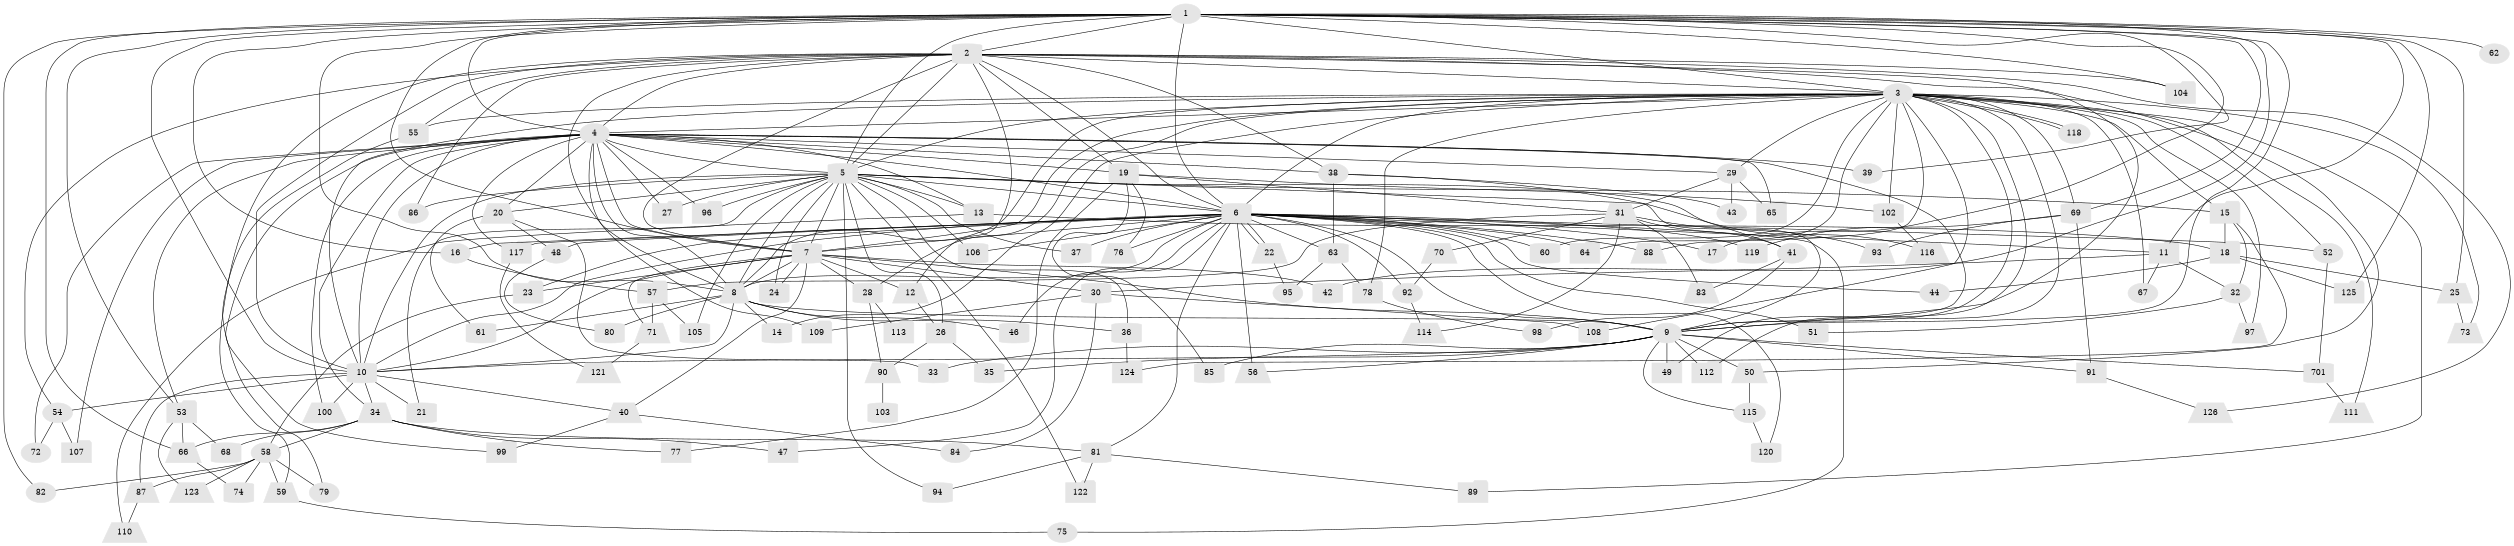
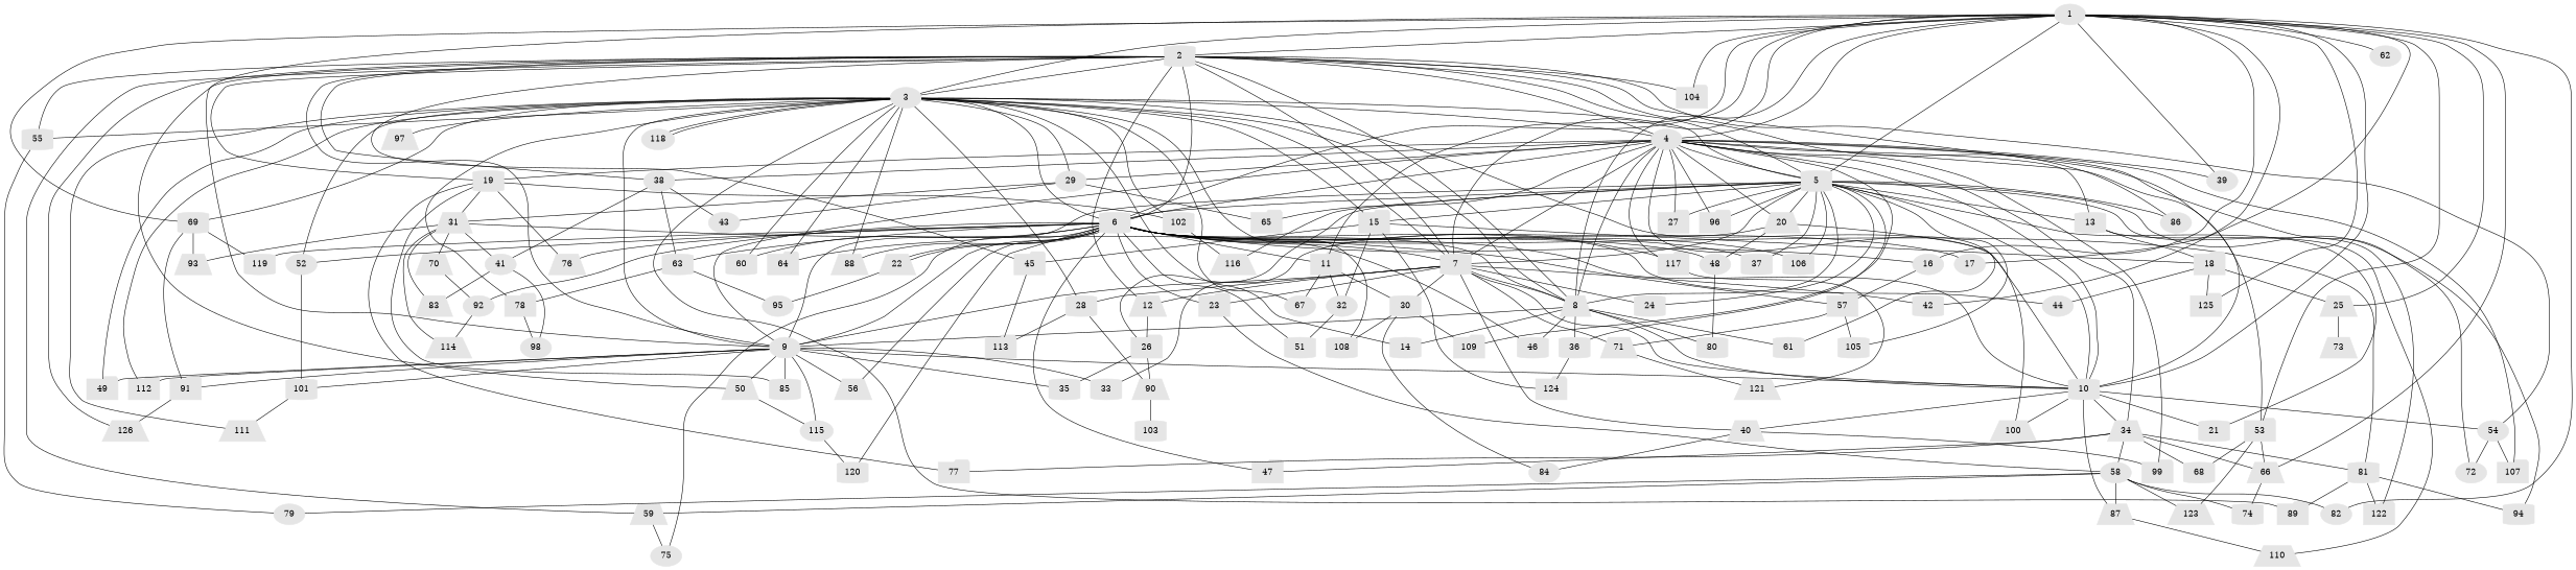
  graph {
    node [color=gray90 shape=cylinder style=filled]
    1 [shape=ellipse]
    2
    3 [shape=ellipse]
    4 [shape=ellipse]
    5
    6
    7
    8 [shape=trapezium]
    9 [shape=ellipse]
    10
    11 [shape=folder]
    16 [shape=ellipse]
    17 [shape=ellipse]
    25 [shape=trapezium]
    39 [shape=ellipse]
    42
    53 [shape=folder]
    62 [shape=ellipse]
    66 [shape=trapezium]
    69
    82 [shape=ellipse]
    104 [shape=folder]
    125 [shape=folder]
    12 [shape=trapezium]
    19
    38 [shape=ellipse]
+   45 [shape=folder]
    50 [shape=trapezium]
    54 [shape=ellipse]
    55
    59 [shape=trapezium]
    86 [shape=ellipse]
    126 [shape=trapezium]
    14
    15 [shape=folder]
    28
    29 [shape=ellipse]
    49 [shape=folder]
    52 [shape=ellipse]
    60
    64 [shape=folder]
    67 [shape=ellipse]
    73 [shape=trapezium]
    78 [shape=folder]
    88 [shape=trapezium]
    89 [shape=folder]
    97 [shape=trapezium]
    102
    108
    111 [shape=trapezium]
    112 [shape=folder]
    118 [shape=ellipse]
    13
    20 [shape=trapezium]
    27 [shape=folder]
    34 [shape=trapezium]
    65 [shape=folder]
    72 [shape=ellipse]
    96 [shape=folder]
    99 [shape=folder]
    100 [shape=trapezium]
    107 [shape=folder]
    109 [shape=folder]
    117 [shape=folder]
    21
    24
    26 [shape=folder]
    36
    37
    94
    105
    106
    116 [shape=trapezium]
    122 [shape=folder]
    22 [shape=trapezium]
    23 [shape=folder]
    44 [shape=ellipse]
    46
    47 [shape=folder]
    48 [shape=ellipse]
    51
    56 [shape=trapezium]
    63
    75 [shape=ellipse]
    76 [shape=trapezium]
    81
    92 [shape=ellipse]
    119
    120
    30
    40 [shape=trapezium]
    71 [shape=trapezium]
    61
    80
    33
    35
    85
    91 [shape=folder]
-   101 [label=701]
+   101
    115 [shape=ellipse]
    87 [shape=trapezium]
    32 [shape=ellipse]
    57 [shape=folder]
    68
    123 [shape=trapezium]
    74
    93 [shape=trapezium]
    31 [shape=trapezium]
    77 [shape=folder]
    43 [shape=ellipse]
    41 [shape=ellipse]
    113 [shape=folder]
    79 [shape=ellipse]
    18 [shape=folder]
    124 [shape=folder]
    90 [shape=trapezium]
    98 [shape=ellipse]
    110 [shape=trapezium]
    58 [shape=ellipse]
    121 [shape=trapezium]
    95 [shape=ellipse]
    114 [shape=trapezium]
    84 [shape=ellipse]
    70 [shape=trapezium]
    83 [shape=trapezium]
    103
    1 -- 2
    1 -- 3
    1 -- 4
    1 -- 5
    1 -- 6
    1 -- 7
    1 -- 8
    1 -- 9
    1 -- 10
    1 -- 11
    1 -- 16
    1 -- 17
    1 -- 25
    1 -- 39
    1 -- 42
    1 -- 53
    1 -- 62
    1 -- 66
    1 -- 69
    1 -- 82
    1 -- 104
    1 -- 125
    2 -- 3
    2 -- 4
    2 -- 5
    2 -- 6
    2 -- 7
    2 -- 8
    2 -- 9
    2 -- 10
    2 -- 104
    2 -- 12
    2 -- 19
    2 -- 38
+   2 -- 45
    2 -- 50
    2 -- 54
    2 -- 55
    2 -- 59
    2 -- 86
    2 -- 126
    3 -- 4
    3 -- 5
    3 -- 6
    3 -- 7
    3 -- 8
    3 -- 9
    3 -- 10
    3 -- 69
    3 -- 55
    3 -- 14
    3 -- 15
    3 -- 28
    3 -- 29
    3 -- 49
    3 -- 52
    3 -- 60
    3 -- 64
    3 -- 67
-   3 -- 73
    3 -- 78
    3 -- 88
    3 -- 89
    3 -- 97
    3 -- 102
    3 -- 108
    3 -- 111
    3 -- 112
    3 -- 118
    3 -- 118
    4 -- 5
    4 -- 6
    4 -- 7
    4 -- 8
    4 -- 9
    4 -- 10
    4 -- 39
    4 -- 53
    4 -- 19
    4 -- 38
    4 -- 29
    4 -- 13
    4 -- 20
    4 -- 27
    4 -- 34
    4 -- 65
    4 -- 72
    4 -- 96
    4 -- 99
    4 -- 100
    4 -- 107
    4 -- 109
    4 -- 117
    5 -- 6
    5 -- 7
    5 -- 8
    5 -- 9
    5 -- 10
    5 -- 86
    5 -- 15
    5 -- 13
    5 -- 20
    5 -- 27
    5 -- 96
    5 -- 21
    5 -- 24
    5 -- 26
    5 -- 36
    5 -- 37
    5 -- 94
    5 -- 105
    5 -- 106
    5 -- 116
    5 -- 122
    6 -- 7
    6 -- 8
    6 -- 9
    6 -- 10
    6 -- 11
    6 -- 16
    6 -- 17
    6 -- 52
    6 -- 60
    6 -- 64
    6 -- 88
    6 -- 117
    6 -- 37
    6 -- 106
    6 -- 22
    6 -- 22
    6 -- 23
    6 -- 44
    6 -- 46
    6 -- 47
    6 -- 48
    6 -- 51
    6 -- 56
    6 -- 63
    6 -- 75
    6 -- 76
    6 -- 81
    6 -- 92
    6 -- 119
    6 -- 120
    7 -- 8
    7 -- 9
    7 -- 10
    7 -- 42
    7 -- 12
    7 -- 28
    7 -- 24
    7 -- 23
    7 -- 30
    7 -- 40
    7 -- 71
    8 -- 9
    8 -- 10
    8 -- 14
    8 -- 36
    8 -- 46
    8 -- 61
    8 -- 80
    9 -- 10
    9 -- 50
    9 -- 49
    9 -- 112
    9 -- 56
    9 -- 33
    9 -- 35
    9 -- 85
    9 -- 91
    9 -- 101
    9 -- 115
    10 -- 54
    10 -- 34
    10 -- 100
    10 -- 21
    10 -- 40
    10 -- 87
    11 -- 67
    11 -- 30
    11 -- 32
    16 -- 57
    25 -- 73
    53 -- 66
    53 -- 68
    53 -- 123
    66 -- 74
    69 -- 119
    69 -- 91
    69 -- 93
    12 -- 26
    19 -- 102
    19 -- 76
    19 -- 85
    19 -- 31
    19 -- 77
    38 -- 63
    38 -- 43
    38 -- 41
+   45 -- 113
    50 -- 115
    54 -- 72
    54 -- 107
    55 -- 79
    59 -- 75
+   15 -- 45
    15 -- 32
    15 -- 18
    15 -- 124
    28 -- 113
    28 -- 90
    29 -- 65
    29 -- 31
    29 -- 43
    52 -- 101
    78 -- 98
    102 -- 116
    13 -- 18
    13 -- 110
    20 -- 48
    20 -- 61
    20 -- 33
    34 -- 66
    34 -- 47
    34 -- 81
    34 -- 68
    34 -- 77
    34 -- 58
    117 -- 121
    26 -- 35
    26 -- 90
    36 -- 124
    22 -- 95
    23 -- 58
    48 -- 80
    63 -- 78
    63 -- 95
    81 -- 89
    81 -- 94
    81 -- 122
    92 -- 114
    30 -- 108
    30 -- 109
    30 -- 84
    40 -- 99
    40 -- 84
    71 -- 121
    91 -- 126
    101 -- 111
    115 -- 120
    87 -- 110
-   32 -- 97
    32 -- 51
    57 -- 105
    57 -- 71
    31 -- 57
    31 -- 93
    31 -- 41
    31 -- 114
    31 -- 70
    31 -- 83
    41 -- 98
    41 -- 83
    18 -- 25
    18 -- 125
    18 -- 44
    90 -- 103
    58 -- 82
    58 -- 59
    58 -- 87
    58 -- 123
    58 -- 74
    58 -- 79
    70 -- 92
  }
